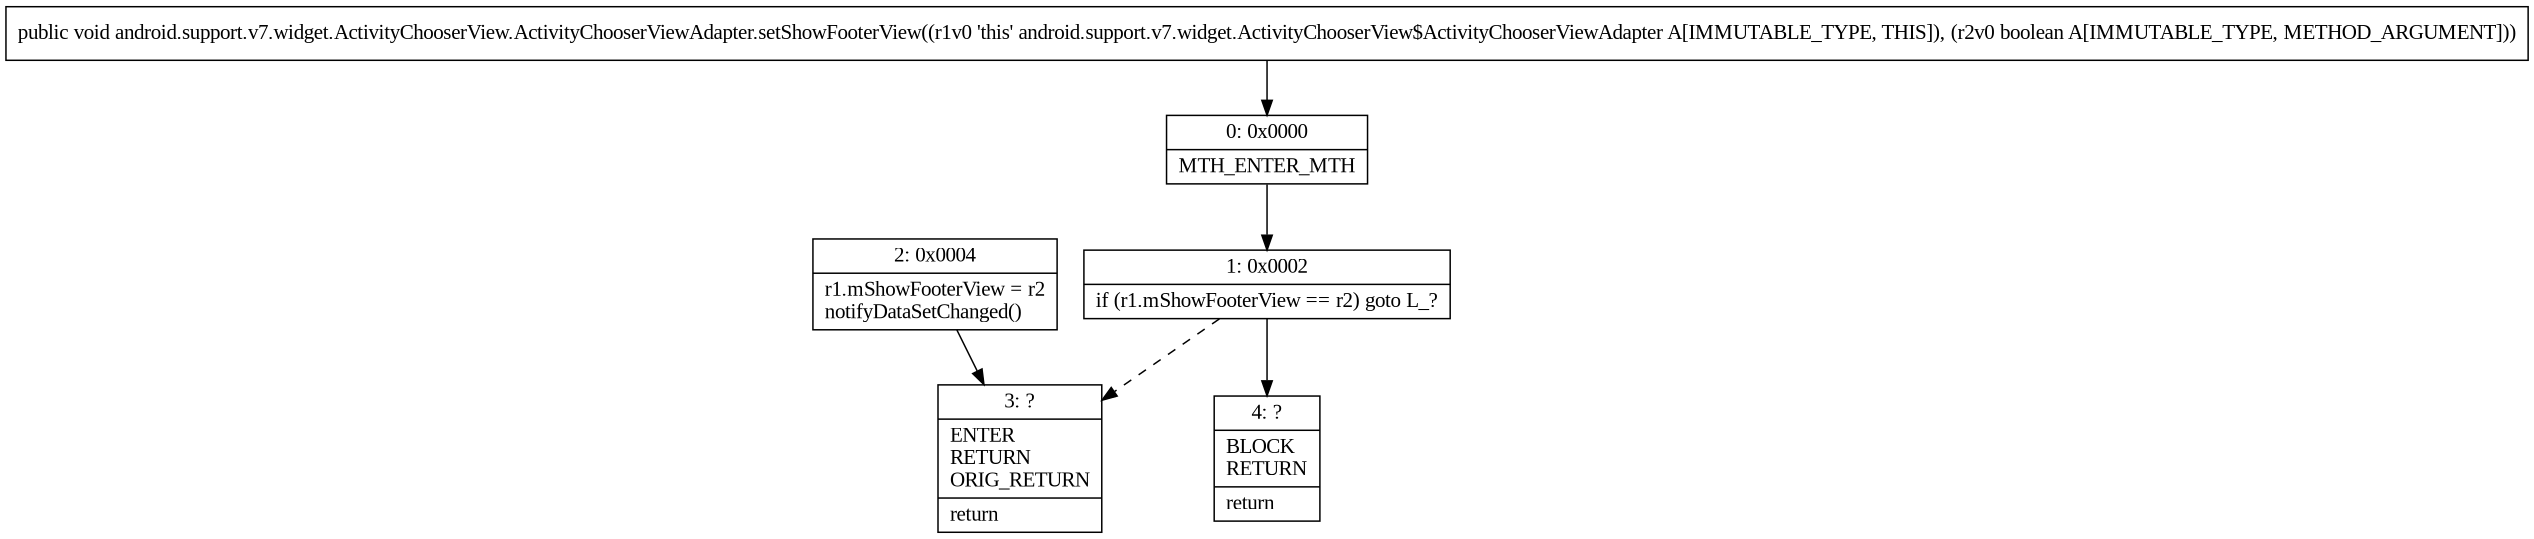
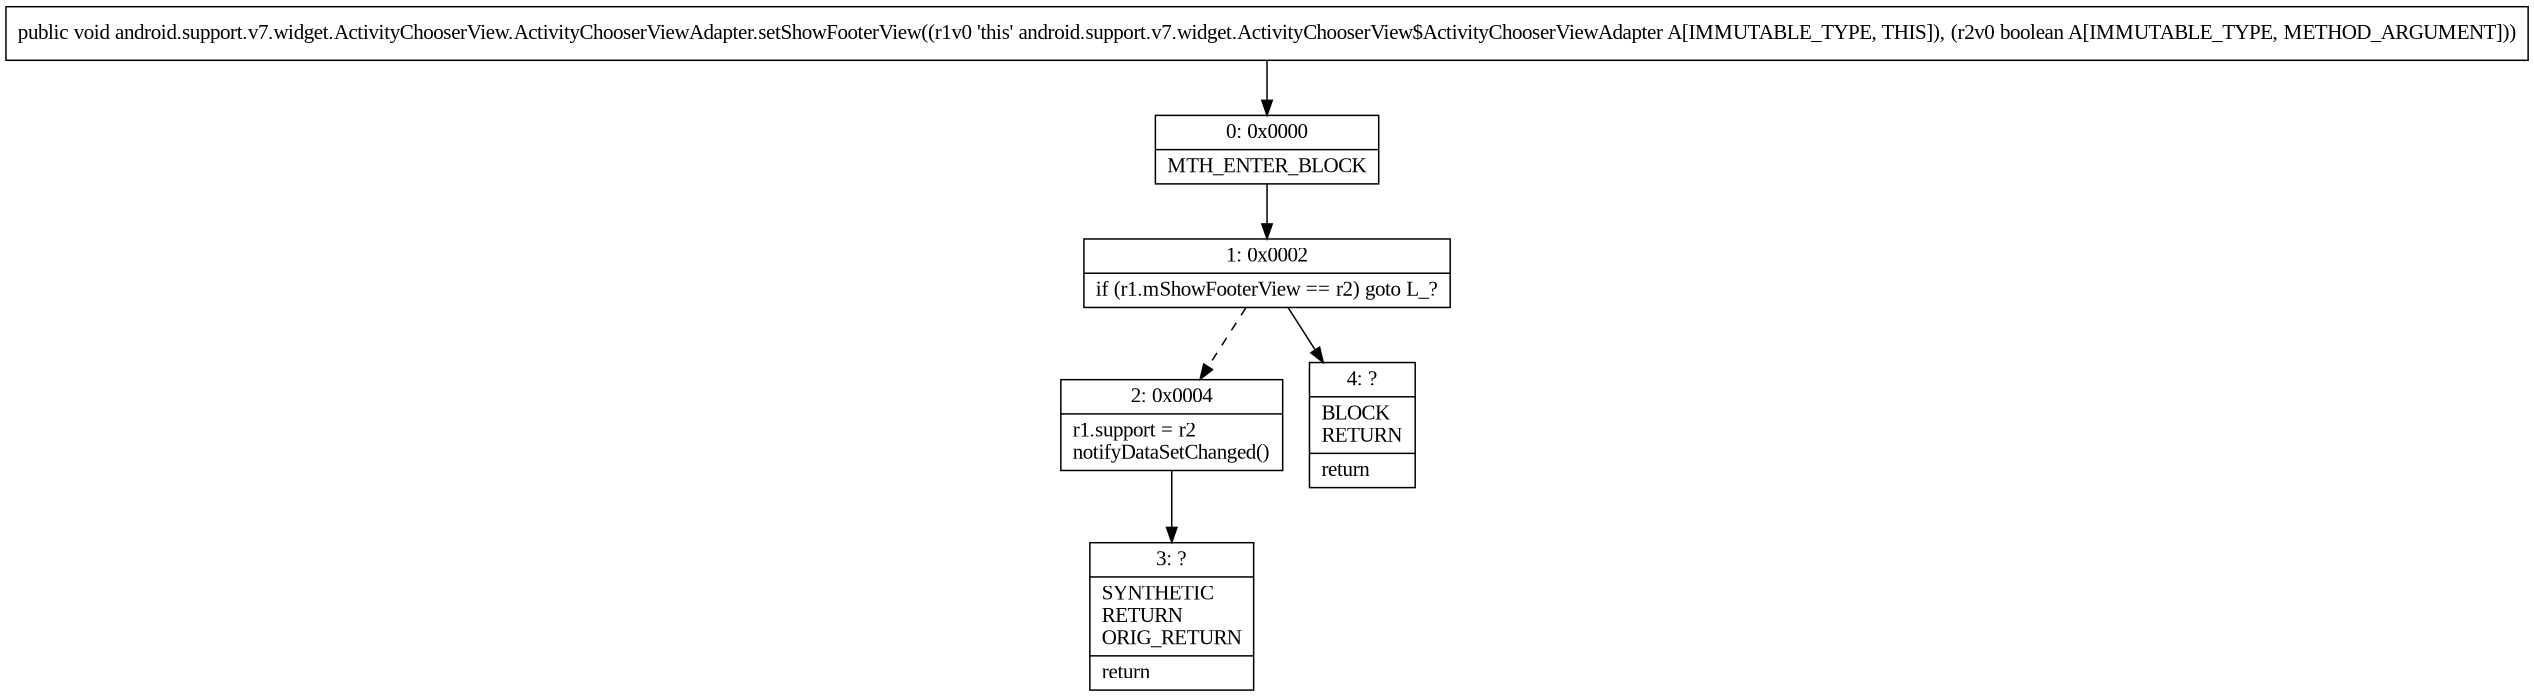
  digraph {
    fontname="Liberation Serif"
    node [fontname="Liberation Serif" shape=record]
    edge [fontname="Liberation Serif"]
-   n1 [label="{0\:\ 0x0000|MTH_ENTER_MTH\l}"]
+   n1 [label="{0\:\ 0x0000|MTH_ENTER_BLOCK\l}"]
    n2 [label="{1\:\ 0x0002|if (r1.mShowFooterView == r2) goto L_?\l}"]
-   n3 [label="{2\:\ 0x0004|r1.mShowFooterView = r2\lnotifyDataSetChanged()\l}"]
+   n3 [label="{2\:\ 0x0004|r1.support = r2\lnotifyDataSetChanged()\l}"]
    n4 [label="{4\:\ ?|BLOCK\lRETURN\l|return\l}"]
-   n5 [label="{3\:\ ?|ENTER\lRETURN\lORIG_RETURN\l|return\l}"]
+   n5 [label="{3\:\ ?|SYNTHETIC\lRETURN\lORIG_RETURN\l|return\l}"]
    n6 [label="{public void android.support.v7.widget.ActivityChooserView.ActivityChooserViewAdapter.setShowFooterView((r1v0 'this' android.support.v7.widget.ActivityChooserView$ActivityChooserViewAdapter A[IMMUTABLE_TYPE, THIS]), (r2v0 boolean A[IMMUTABLE_TYPE, METHOD_ARGUMENT])) }"]
    n1 -> n2
-   n2 -> n5 [style=dashed]
+   n2 -> n3 [style=dashed]
    n2 -> n4
    n3 -> n5
    n6 -> n1
  }
